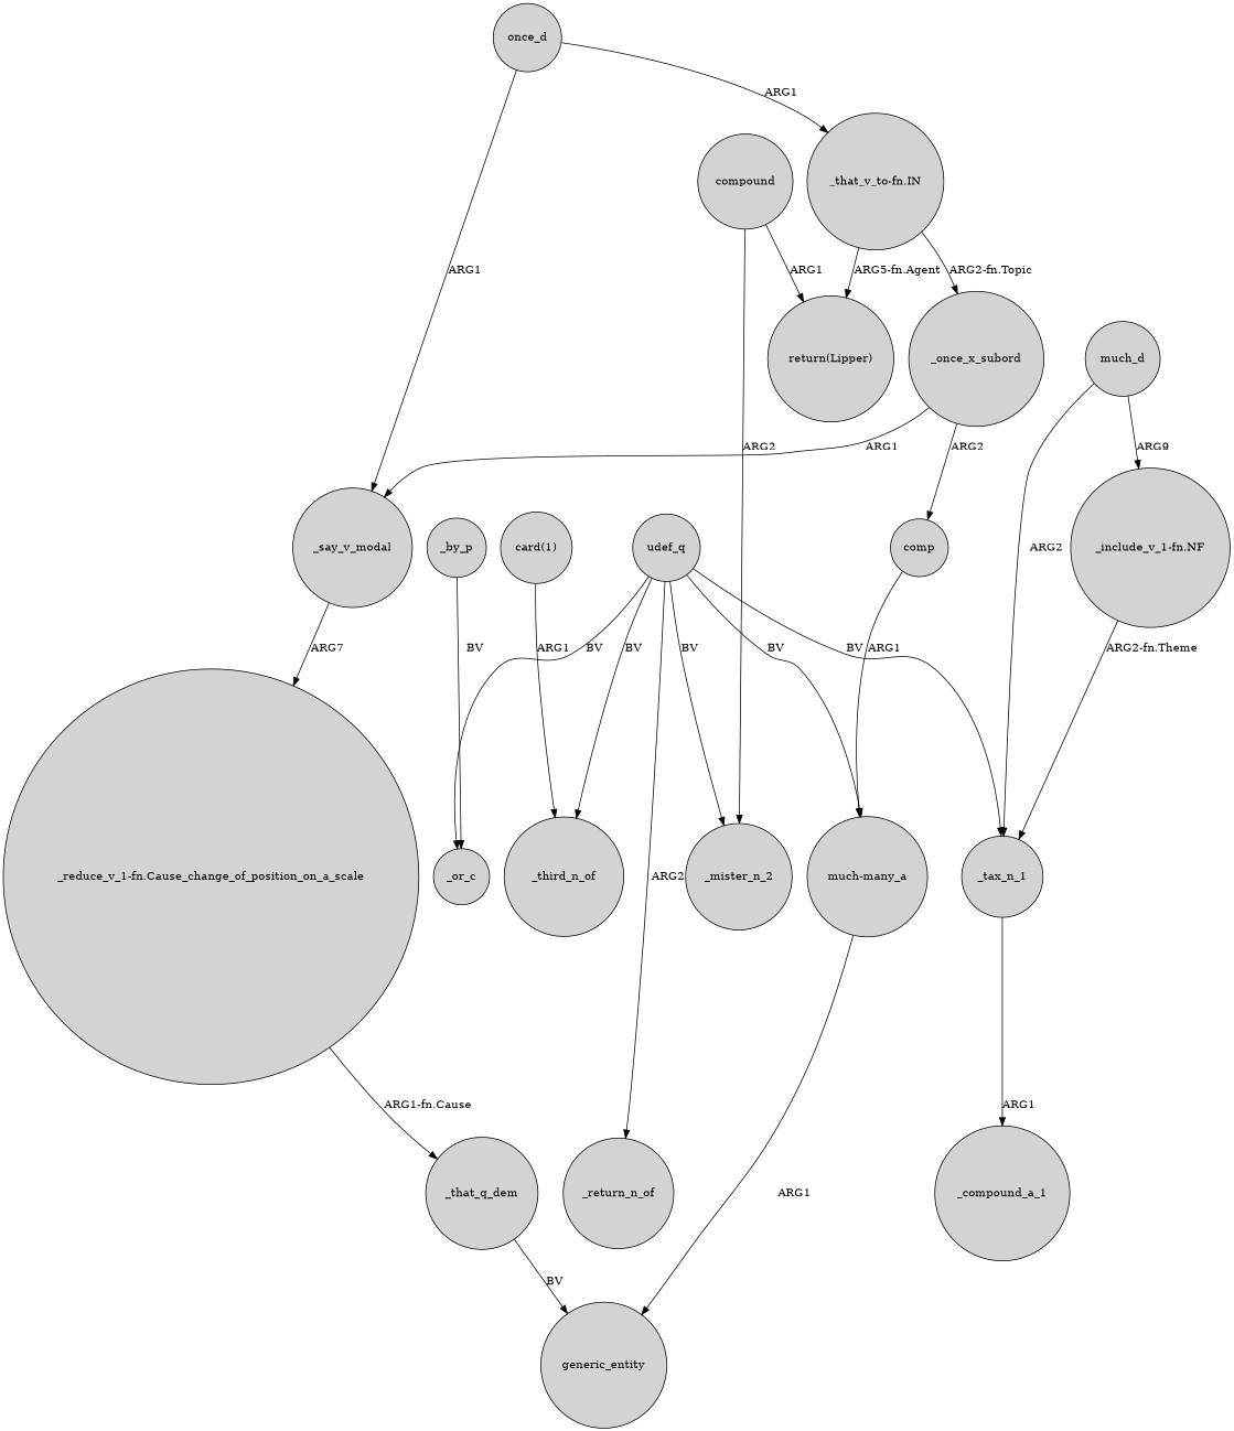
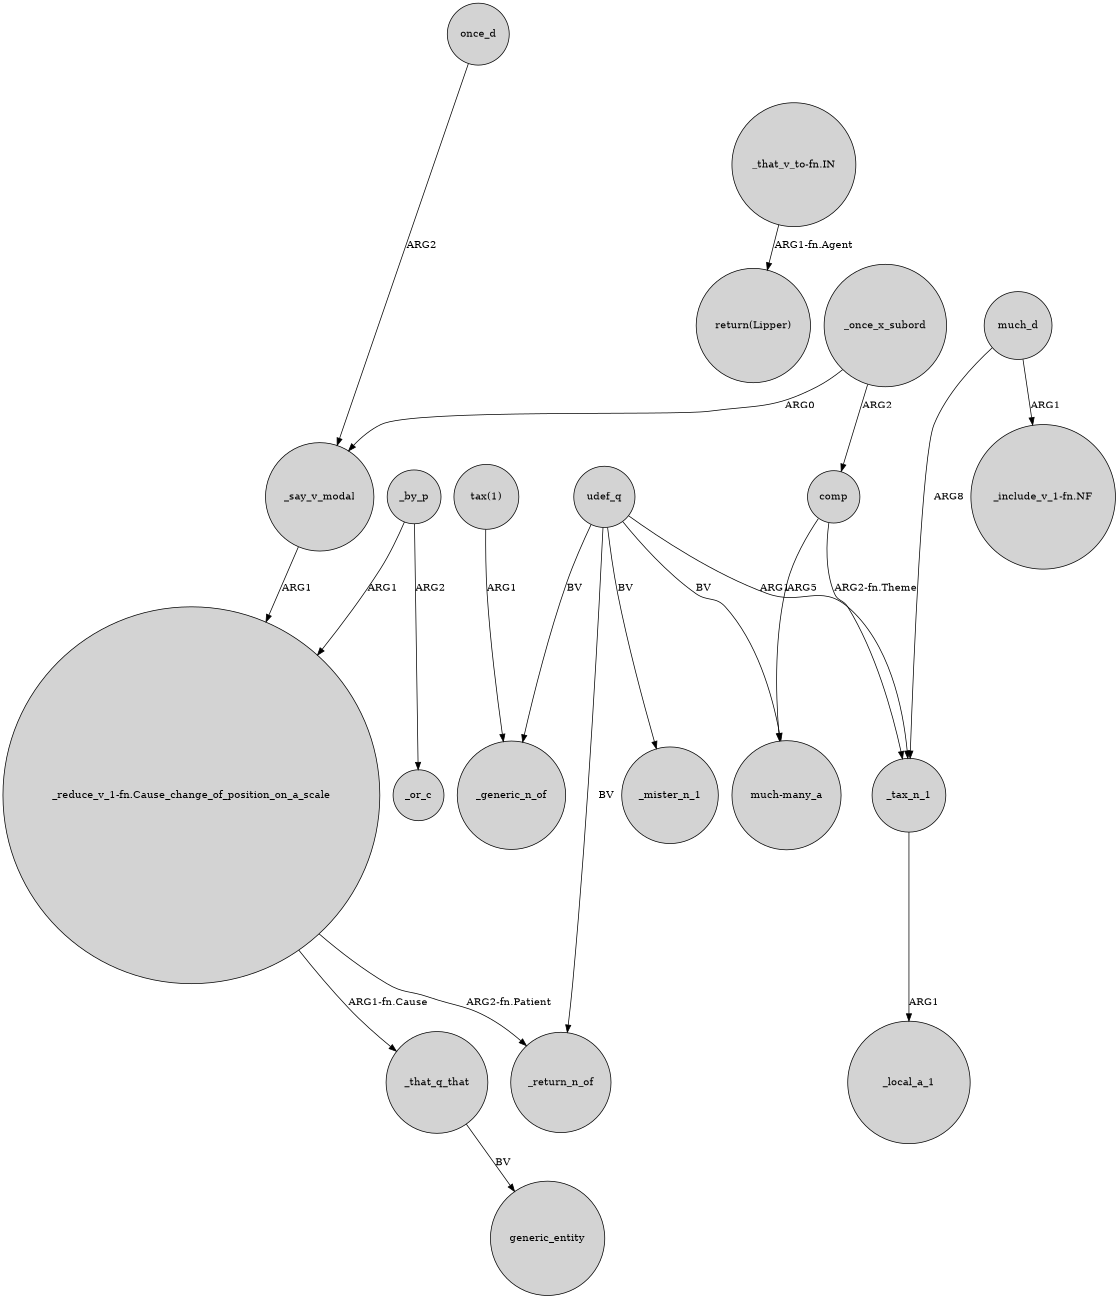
  digraph {
    node [shape=circle style=filled]
    _by_p
    "_reduce_v_1-fn.Cause_change_of_position_on_a_scale"
    _or_c
    _return_n_of
-   _that_q_dem
+   _that_q_dem [label=_that_q_that]
    udef_q
    _tax_n_1
-   _third_n_of
-   _mister_n_1 [label=_mister_n_2]
+   _third_n_of [label=_generic_n_of]
+   _mister_n_1
    "much-many_a"
-   _local_a_1 [label=_compound_a_1]
+   _local_a_1
    generic_entity
    n13 [label=much_d]
    "_include_v_1-fn.NF"
-   compound
    n16 [label="return(Lipper)"]
    n17 [label="_that_v_to-fn.IN"]
    _once_x_subord
    n19 [label=_say_v_modal]
    comp
-   "card(1)"
+   "card(1)" [label="tax(1)"]
    n22 [label=once_d]
-   _by_p -> _or_c [label=BV]
+   _by_p -> "_reduce_v_1-fn.Cause_change_of_position_on_a_scale" [label=ARG1]
+   _by_p -> _or_c [label=ARG2]
+   "_reduce_v_1-fn.Cause_change_of_position_on_a_scale" -> _return_n_of [label="ARG2-fn.Patient"]
    "_reduce_v_1-fn.Cause_change_of_position_on_a_scale" -> _that_q_dem [label="ARG1-fn.Cause"]
    _that_q_dem -> generic_entity [label=BV]
-   udef_q -> _or_c [label=BV]
-   udef_q -> _return_n_of [label=ARG2]
-   udef_q -> _tax_n_1 [label=BV]
+   udef_q -> _return_n_of [label=BV]
+   udef_q -> _tax_n_1 [label=ARG1]
    udef_q -> _third_n_of [label=BV]
    udef_q -> _mister_n_1 [label=BV]
    udef_q -> "much-many_a" [label=BV]
    _tax_n_1 -> _local_a_1 [label=ARG1]
-   "much-many_a" -> generic_entity [label=ARG1]
-   n13 -> _tax_n_1 [label=ARG2]
-   n13 -> "_include_v_1-fn.NF" [label=ARG9]
-   "_include_v_1-fn.NF" -> _tax_n_1 [label="ARG2-fn.Theme"]
-   compound -> _mister_n_1 [label=ARG2]
-   compound -> n16 [label=ARG1]
-   n17 -> n16 [label="ARG5-fn.Agent"]
-   n17 -> _once_x_subord [label="ARG2-fn.Topic"]
-   _once_x_subord -> n19 [label=ARG1]
+   n13 -> _tax_n_1 [label=ARG8]
+   n13 -> "_include_v_1-fn.NF" [label=ARG1]
+   comp -> _tax_n_1 [label="ARG2-fn.Theme"]
+   n17 -> n16 [label="ARG1-fn.Agent"]
+   _once_x_subord -> n19 [label=ARG0]
    _once_x_subord -> comp [label=ARG2]
-   n19 -> "_reduce_v_1-fn.Cause_change_of_position_on_a_scale" [label=ARG7]
-   comp -> "much-many_a" [label=ARG1]
+   n19 -> "_reduce_v_1-fn.Cause_change_of_position_on_a_scale" [label=ARG1]
+   comp -> "much-many_a" [label=ARG5]
    "card(1)" -> _third_n_of [label=ARG1]
-   n22 -> n17 [label=ARG1]
-   n22 -> n19 [label=ARG1]
+   n22 -> n19 [label=ARG2]
  }
